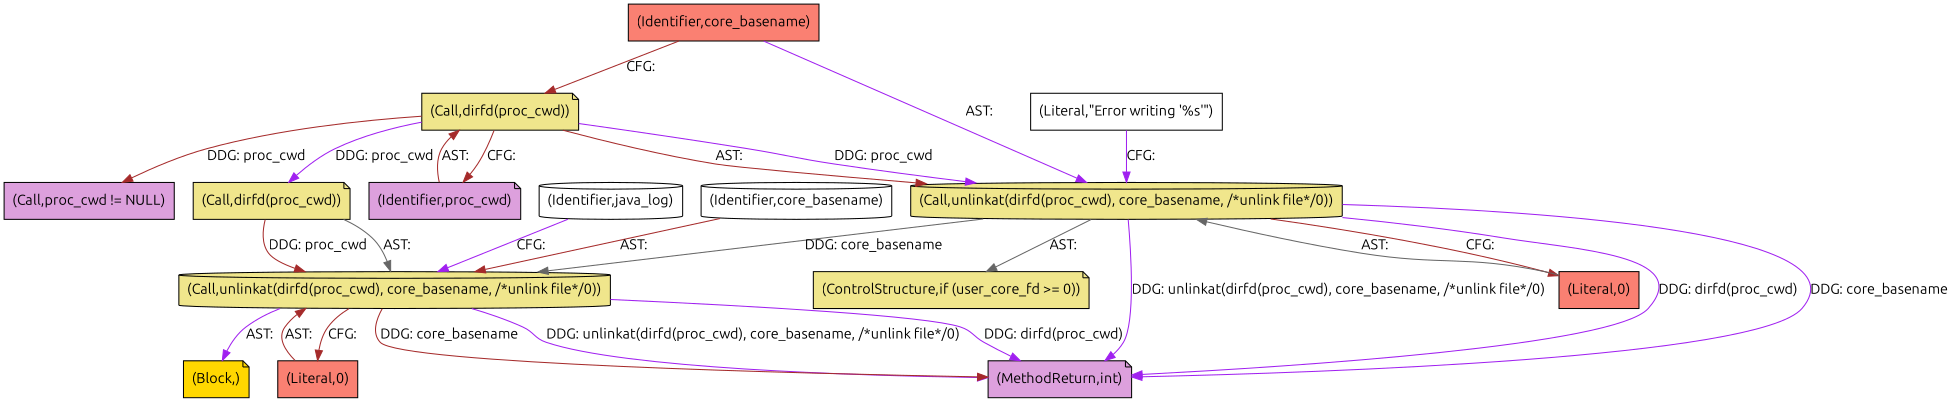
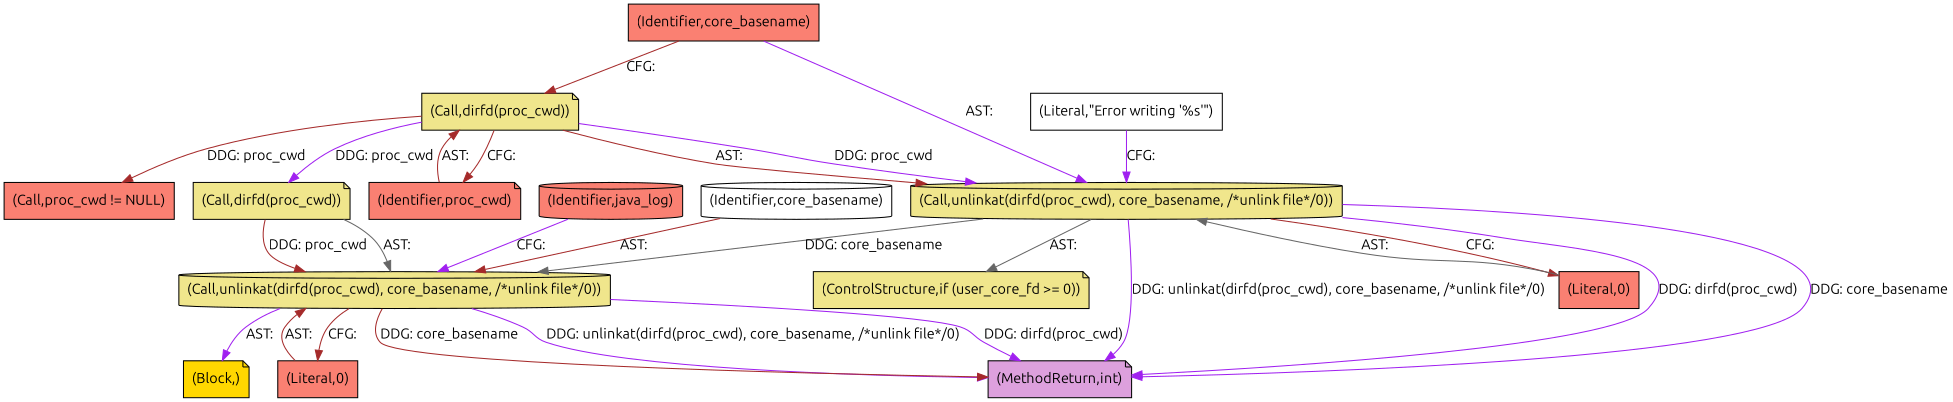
  digraph {
    fontname=Ubuntu
    node [fillcolor=khaki fontname=Ubuntu shape=note style=filled]
    edge [color=brown fontname=Ubuntu]
    n1 [label="(Call,unlinkat(dirfd(proc_cwd), core_basename, /*unlink file*/0))" shape=cylinder]
    n2 [label="(Call,unlinkat(dirfd(proc_cwd), core_basename, /*unlink file*/0))" shape=cylinder]
    n3 [fillcolor=salmon label="(Literal,0)" shape=box]
    n4 [label="(ControlStructure,if (user_core_fd >= 0))"]
    n5 [fillcolor=plum label="(MethodReturn,int)"]
    n6 [fillcolor=gold label="(Block,)"]
    n7 [fillcolor=salmon label="(Literal,0)" shape=box]
    n8 [label="(Call,dirfd(proc_cwd))"]
-   n9 [fillcolor=plum label="(Identifier,proc_cwd)"]
-   n10 [fillcolor=plum label="(Call,proc_cwd != NULL)" shape=box]
+   n9 [fillcolor=salmon label="(Identifier,proc_cwd)"]
+   n10 [fillcolor=salmon label="(Call,proc_cwd != NULL)" shape=box]
    n11 [label="(Call,dirfd(proc_cwd))"]
    n12 [fillcolor=white label="(Literal,\"Error writing '%s'\")" shape=box]
-   n13 [fillcolor=white label="(Identifier,java_log)" shape=cylinder]
+   n13 [fillcolor=salmon label="(Identifier,java_log)" shape=cylinder]
    n14 [fillcolor=white label="(Identifier,core_basename)" shape=cylinder]
    n15 [fillcolor=salmon label="(Identifier,core_basename)" shape=box]
    n1 -> n2 [color=gray40 label="DDG: core_basename"]
    n1 -> n3 [label="CFG: "]
    n1 -> n4 [color=gray40 label="AST: "]
    n1 -> n5 [color=purple label="DDG: dirfd(proc_cwd)"]
    n1 -> n5 [color=purple label="DDG: core_basename"]
    n1 -> n5 [color=purple label="DDG: unlinkat(dirfd(proc_cwd), core_basename, /*unlink file*/0)"]
    n2 -> n5 [color=purple label="DDG: unlinkat(dirfd(proc_cwd), core_basename, /*unlink file*/0)"]
    n2 -> n5 [color=purple label="DDG: dirfd(proc_cwd)"]
    n2 -> n5 [label="DDG: core_basename"]
    n2 -> n6 [color=purple label="AST: "]
    n2 -> n7 [label="CFG: "]
    n3 -> n1 [color=gray40 label="AST: "]
    n7 -> n2 [label="AST: "]
    n8 -> n1 [label="AST: "]
    n8 -> n1 [color=purple label="DDG: proc_cwd"]
    n8 -> n9 [label="CFG: "]
    n8 -> n10 [label="DDG: proc_cwd"]
    n8 -> n11 [color=purple label="DDG: proc_cwd"]
    n9 -> n8 [label="AST: "]
    n11 -> n2 [color=gray40 label="AST: "]
    n11 -> n2 [label="DDG: proc_cwd"]
    n12 -> n1 [color=purple label="CFG: "]
    n13 -> n2 [color=purple label="CFG: "]
    n14 -> n2 [label="AST: "]
    n15 -> n1 [color=purple label="AST: "]
    n15 -> n8 [label="CFG: "]
  }
